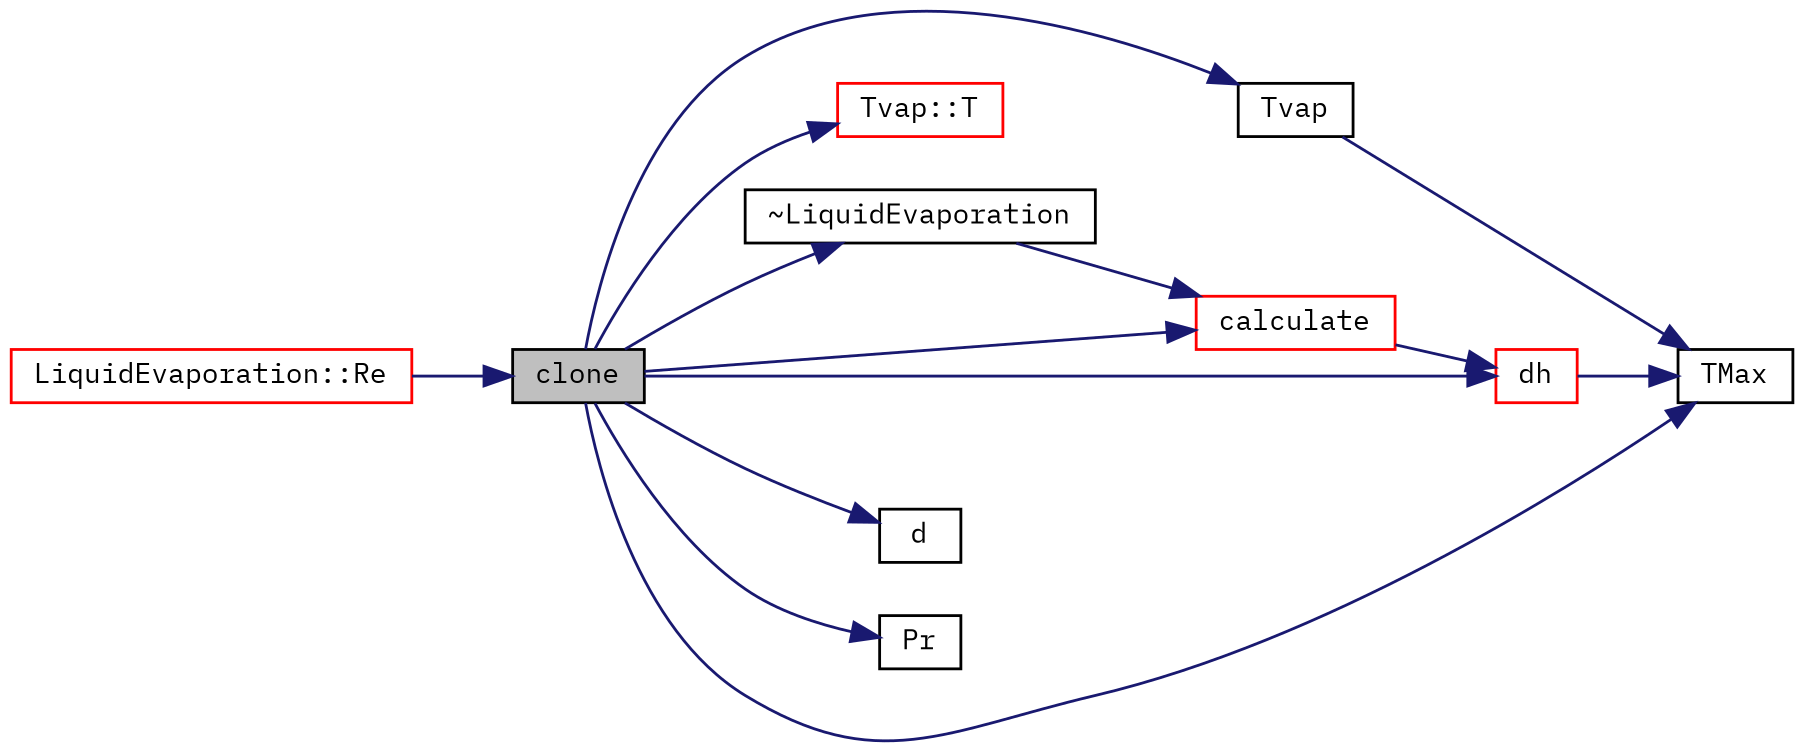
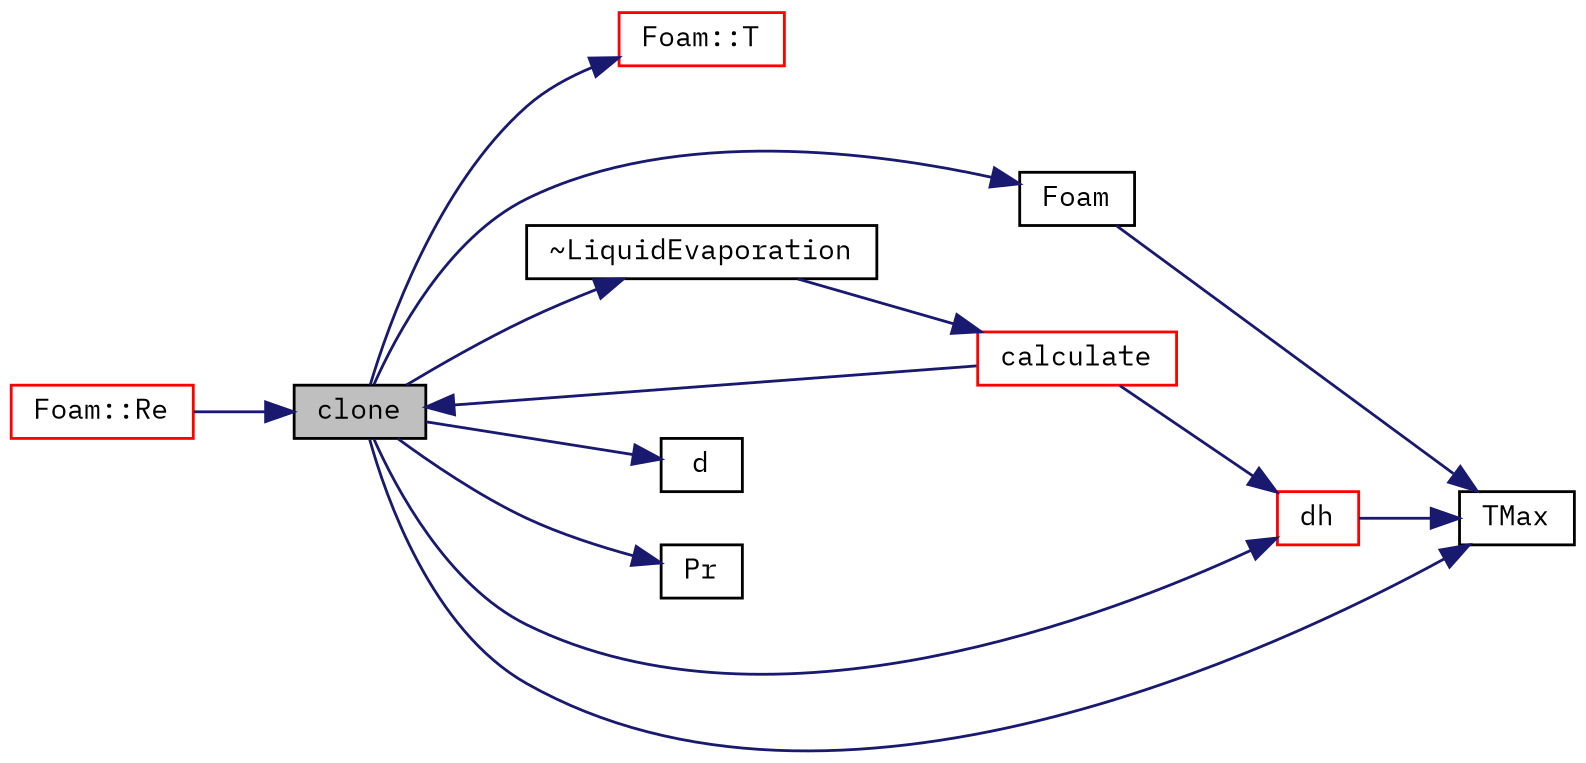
  digraph {
    fontname="IBM Plex Mono"
    rankdir=LR
    node [color=black fontname="IBM Plex Mono" fontsize=10 shape=record]
    edge [color=midnightblue fontname="IBM Plex Mono" fontsize=10 labelfontname=FreeSans labelfontsize=10 style=solid]
    n1 [fillcolor=grey75 fontcolor=black height=0.2 label=clone style=filled width=0.4]
    n2 [color=red height=0.2 label=calculate width=0.4]
-   n3 [color=red height=0.2 label="Tvap::T" width=0.4]
+   n3 [color=red height=0.2 label="Foam::T" width=0.4]
    n4 [color=red height=0.2 label=dh width=0.4]
-   n5 [height=0.2 label=Tvap width=0.4]
+   n5 [height=0.2 label=Foam width=0.4]
    n6 [height=0.2 label=TMax width=0.4]
    n7 [height=0.2 label=d width=0.4]
    n8 [height=0.2 label=Pr width=0.4]
    n9 [height=0.2 label="~LiquidEvaporation" width=0.4]
-   n10 [color=red height=0.2 label="LiquidEvaporation::Re" width=0.4]
-   n1 -> n2
+   n10 [color=red height=0.2 label="Foam::Re" width=0.4]
+   n2 -> n1
    n1 -> n3
    n1 -> n4
    n1 -> n5
    n1 -> n6
    n1 -> n7
    n1 -> n8
    n1 -> n9
    n2 -> n4
    n4 -> n6
    n5 -> n6
    n9 -> n2
    n10 -> n1
  }
